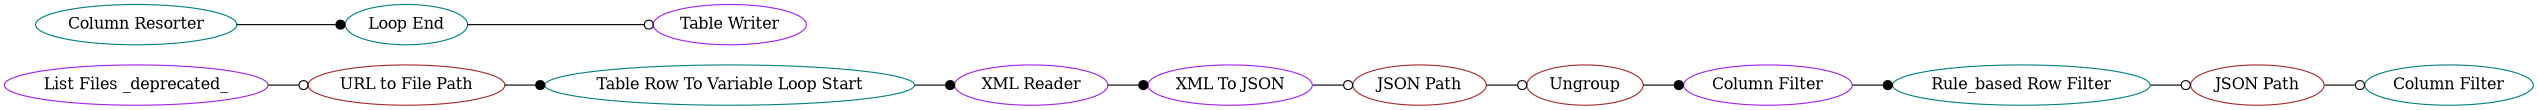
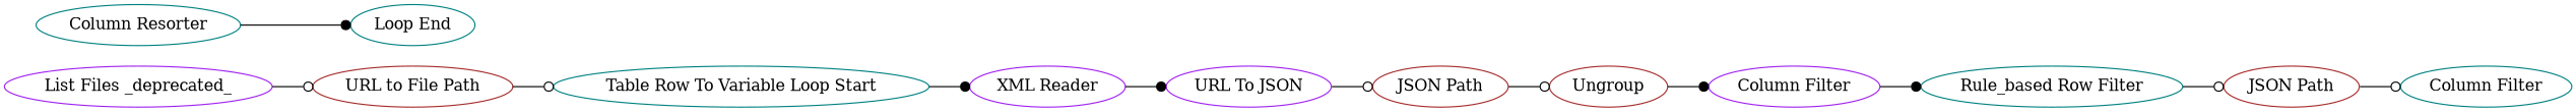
  digraph {
    rankdir=LR
    node [color=teal]
    edge [arrowhead=odot]
    n1 [label="Column Filter"]
    n2 [label="Column Resorter"]
    n3 [label="Loop End"]
    n4 [color=brown label="URL to File Path"]
    n5 [label="Table Row To Variable Loop Start"]
    n6 [color=purple label="XML Reader"]
-   n7 [color=purple label="XML To JSON"]
+   n7 [color=purple label="URL To JSON"]
    n8 [color=brown label="JSON Path"]
    n9 [color=brown label=Ungroup]
    n10 [color=purple label="Column Filter"]
    n11 [color=purple label="List Files _deprecated_"]
    n12 [label="Rule_based Row Filter"]
    n13 [color=brown label="JSON Path"]
-   n14 [color=purple label="Table Writer"]
    n2 -> n3 [arrowhead=dot]
-   n3 -> n14
-   n4 -> n5 [arrowhead=dot]
+   n4 -> n5
    n5 -> n6 [arrowhead=dot]
    n6 -> n7 [arrowhead=dot]
    n7 -> n8
    n8 -> n9
    n9 -> n10 [arrowhead=dot]
    n10 -> n12 [arrowhead=dot]
    n11 -> n4
    n12 -> n13
    n13 -> n1
  }
